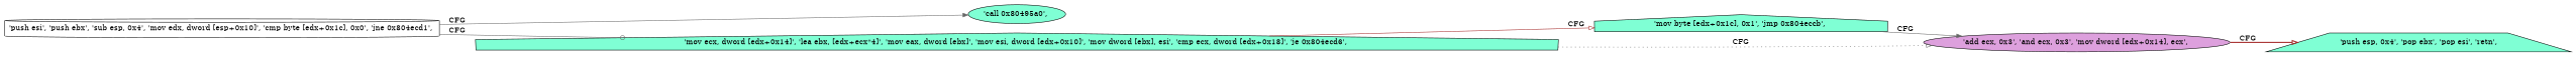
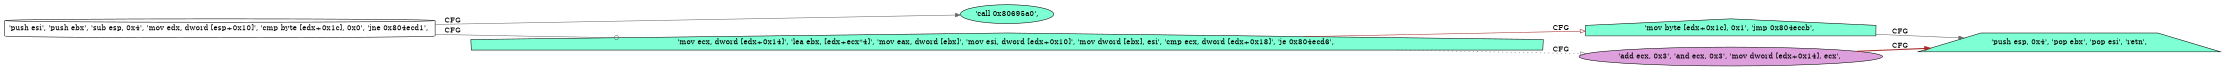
  digraph {
    rankdir=LR
    node [fillcolor=aquamarine shape=ellipse style=filled]
    edge [arrowhead=onormal color=gray40 style=solid]
    n1 [fillcolor=white label="'push esi', 'push ebx', 'sub esp, 0x4', 'mov edx, dword [esp+0x10]', 'cmp byte [edx+0x1c], 0x0', 'jne 0x804ecd1', " shape=cylinder]
-   n2 [label="'call 0x80495a0', "]
+   n2 [label="'call 0x80695a0',"]
    n3 [label="'mov ecx, dword [edx+0x14]', 'lea ebx, [edx+ecx*4]', 'mov eax, dword [ebx]', 'mov esi, dword [edx+0x10]', 'mov dword [ebx], esi', 'cmp ecx, dword [edx+0x18]', 'je 0x804ecd6', " shape=house]
    n4 [label="'mov byte [edx+0x1c], 0x1', 'jmp 0x804eccb', " shape=house]
    n5 [fillcolor=plum label="'add ecx, 0x3', 'and ecx, 0x3', 'mov dword [edx+0x14], ecx', "]
    n6 [label="'push esp, 0x4', 'pop ebx', 'pop esi', 'retn'," shape=trapezium]
    n1 -> n2 [arrowhead=normal label=CFG]
    n1 -> n3 [arrowhead=odot label=CFG]
    n3 -> n4 [color=brown label=CFG]
    n3 -> n5 [label=CFG style=dotted]
-   n4 -> n5 [arrowhead=normal label=CFG]
-   n5 -> n6 [color=brown label=CFG style=bold]
+   n4 -> n6 [arrowhead=normal label=CFG]
+   n5 -> n6 [arrowhead=normal color=brown label=CFG style=bold]
  }
